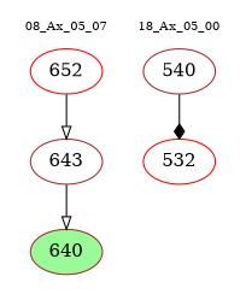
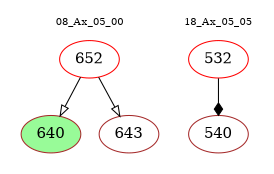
  digraph {
    node [color=brown fillcolor=white style=filled]
    edge [arrowhead=onormal color=black]
    n1 [color=red label=652]
    n2 [fillcolor=palegreen label=640]
    n3 [label=643]
    n4 [color=red label=532]
    n5 [label=540]
    subgraph cluster_1 {
      color=white
      fontsize=10
-     label="08_Ax_05_07"
+     label="08_Ax_05_00"
      n1
      n2
      n3
    }
    subgraph cluster_2 {
      color=white
      fontsize=10
-     label="18_Ax_05_00"
+     label="18_Ax_05_05"
      n4
      n5
    }
-   n3 -> n2
+   n1 -> n2
    n1 -> n3
-   n5 -> n4 [arrowhead=diamond]
+   n4 -> n5 [arrowhead=diamond]
  }
